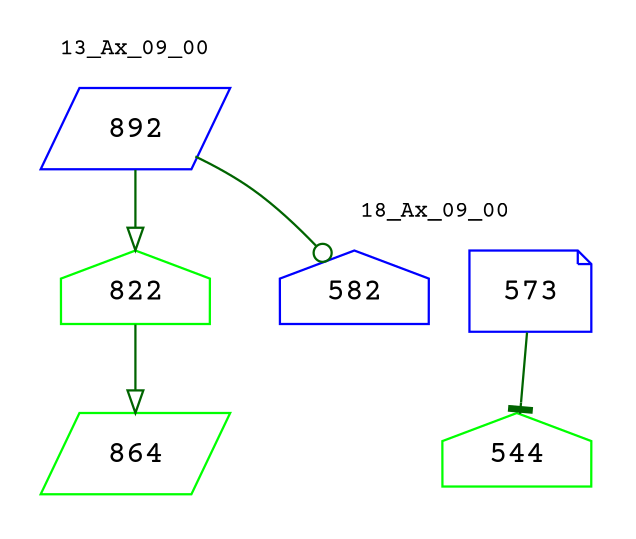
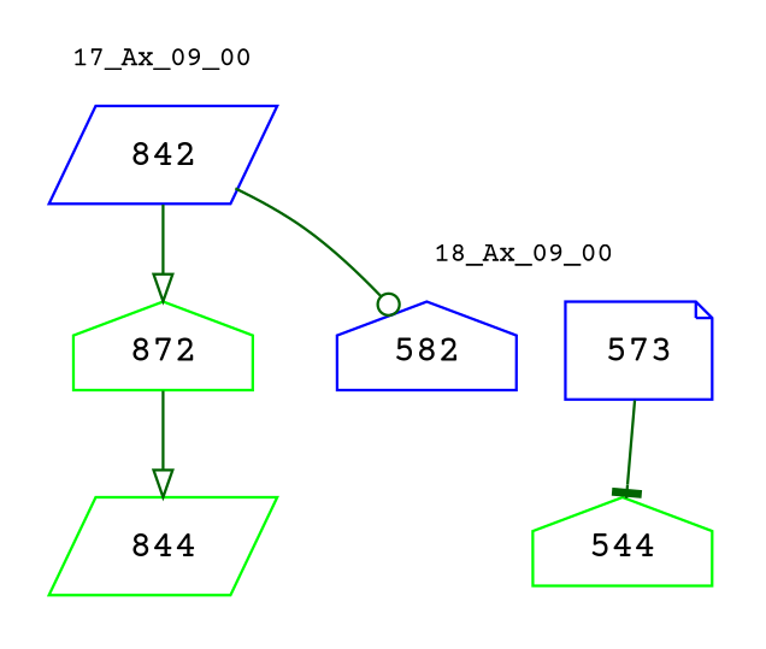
  digraph {
    fontname="Courier Prime"
    node [color=blue fontname="Courier Prime" shape=house]
    edge [arrowhead=onormal color=darkgreen fontname="Courier Prime"]
    n1 [label=573 shape=note]
    n2 [color=green label=544]
    n3 [label=582]
-   n4 [label=892 shape=parallelogram]
-   n5 [color=green label=822]
-   n6 [color=green label=864 shape=parallelogram]
+   n4 [label=842 shape=parallelogram]
+   n5 [color=green label=872]
+   n6 [color=green label=844 shape=parallelogram]
    subgraph cluster_1 {
      color=white
      fontsize=10
      label="18_Ax_09_00"
      n1
      n2
      n3
    }
    subgraph cluster_2 {
      color=white
      fontsize=10
-     label="13_Ax_09_00"
+     label="17_Ax_09_00"
      n4
      n5
      n6
    }
    n1 -> n2 [arrowhead=tee]
    n4 -> n3 [arrowhead=odot]
    n4 -> n5
    n5 -> n6
  }
